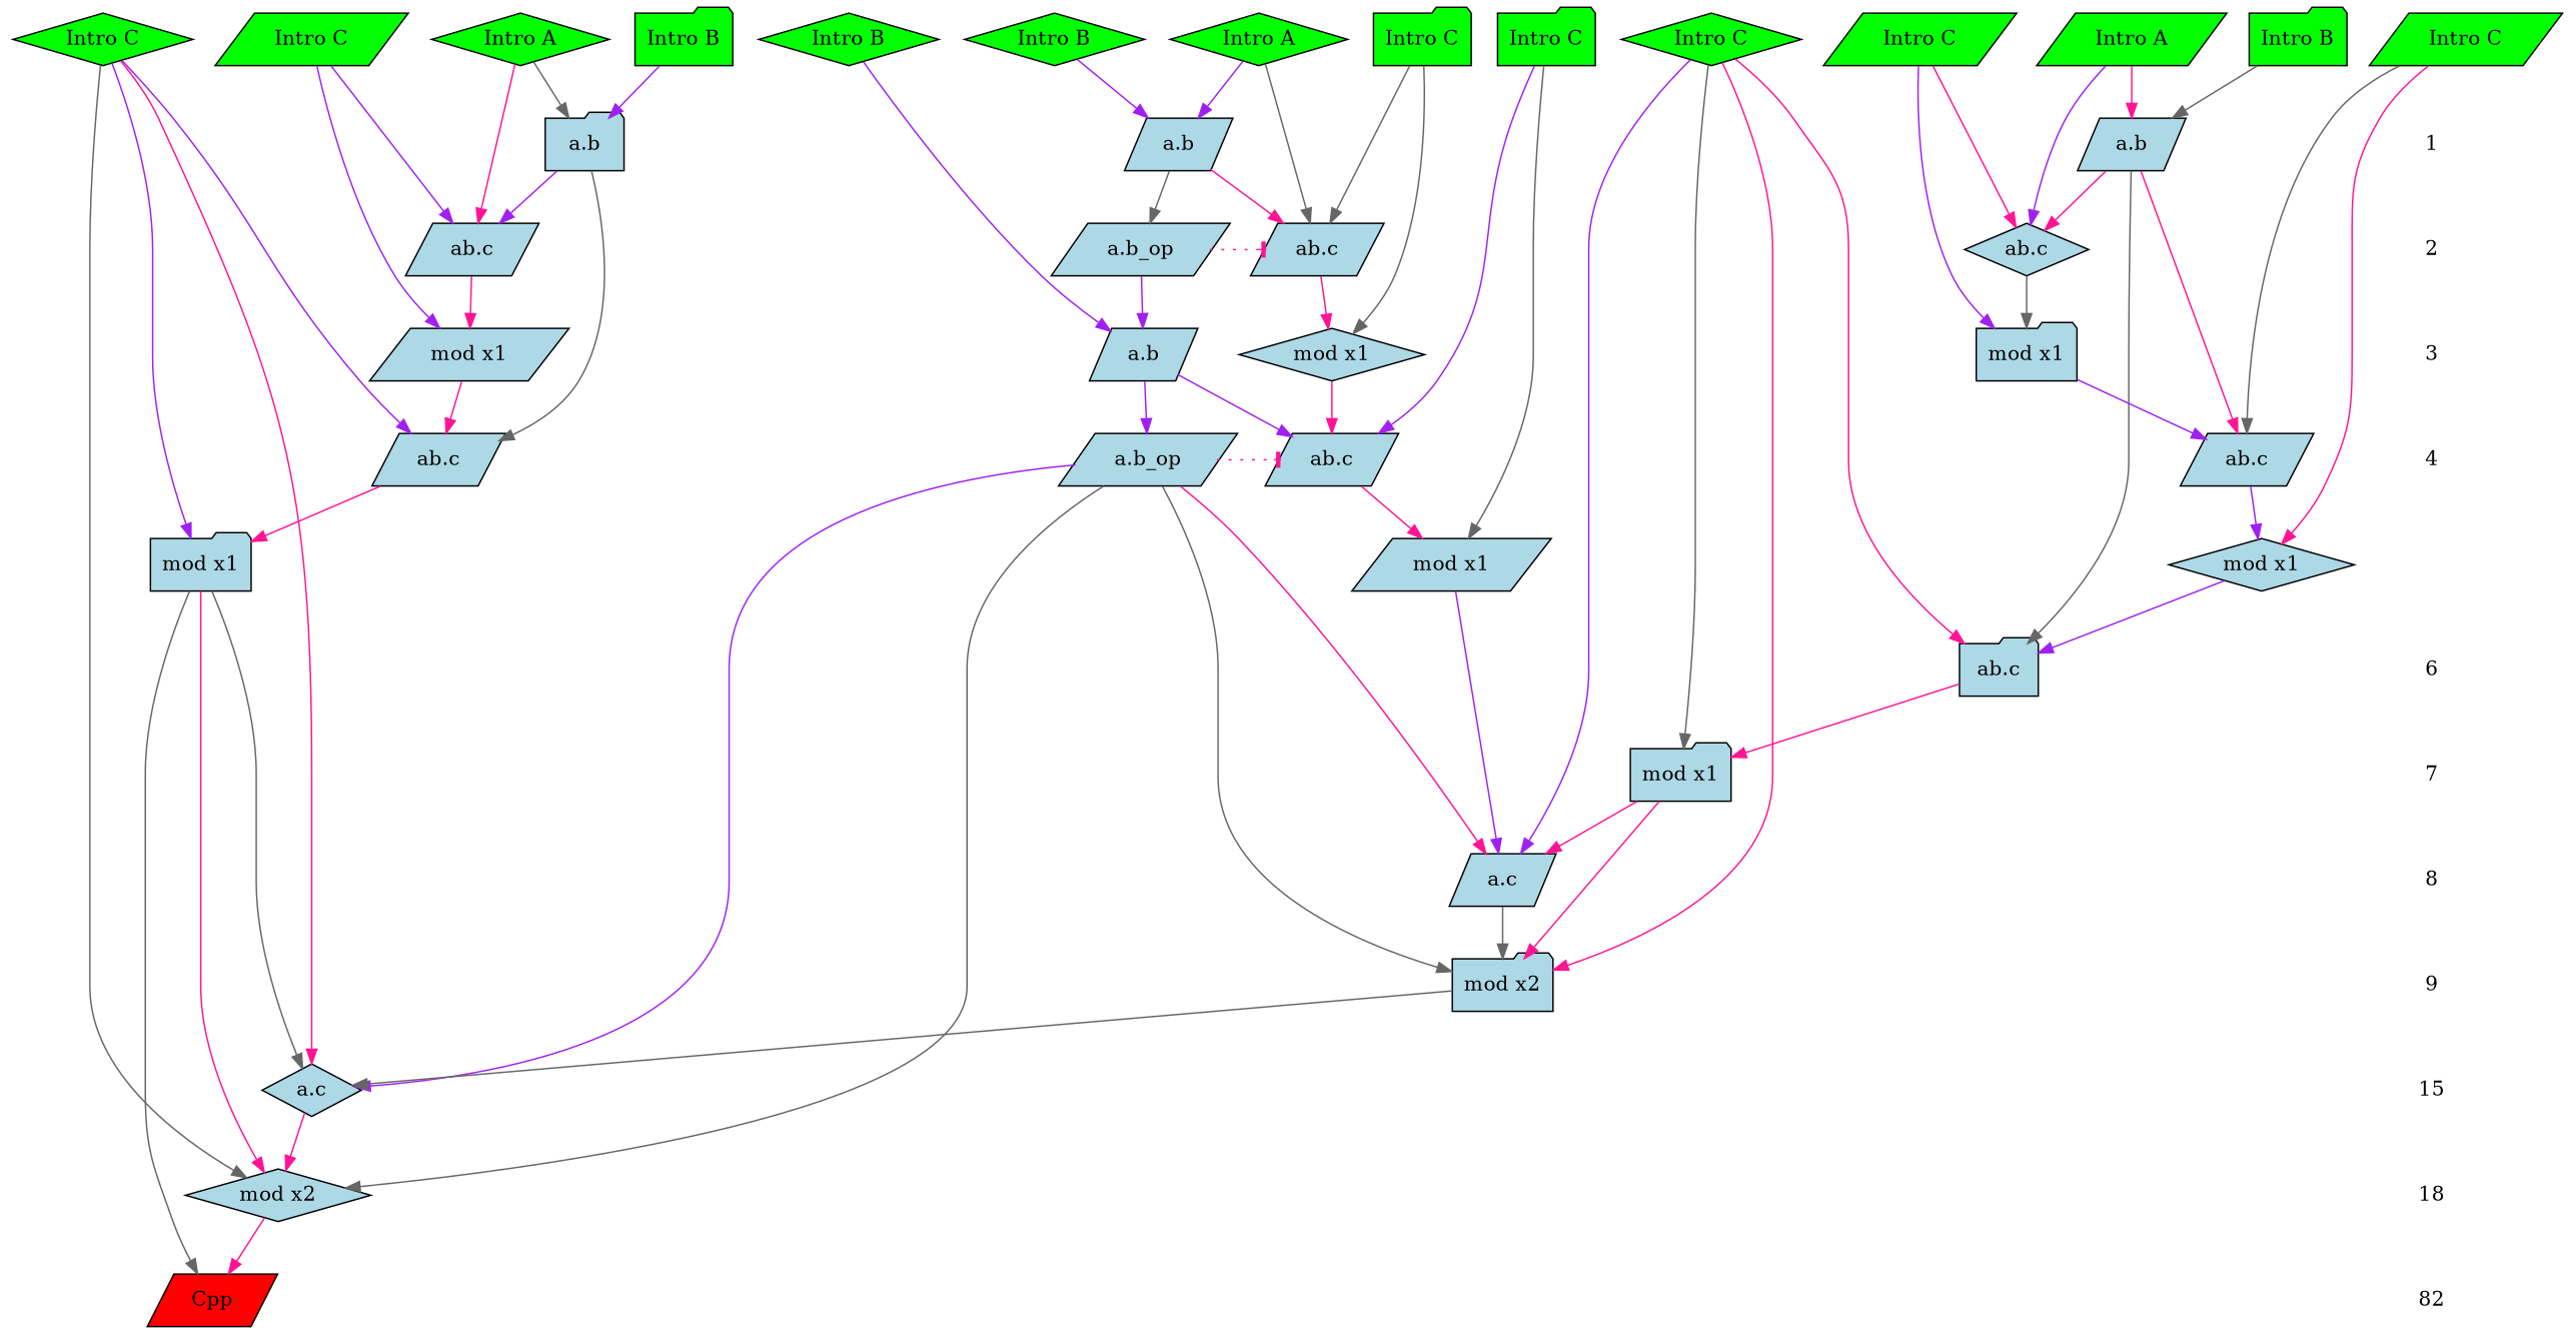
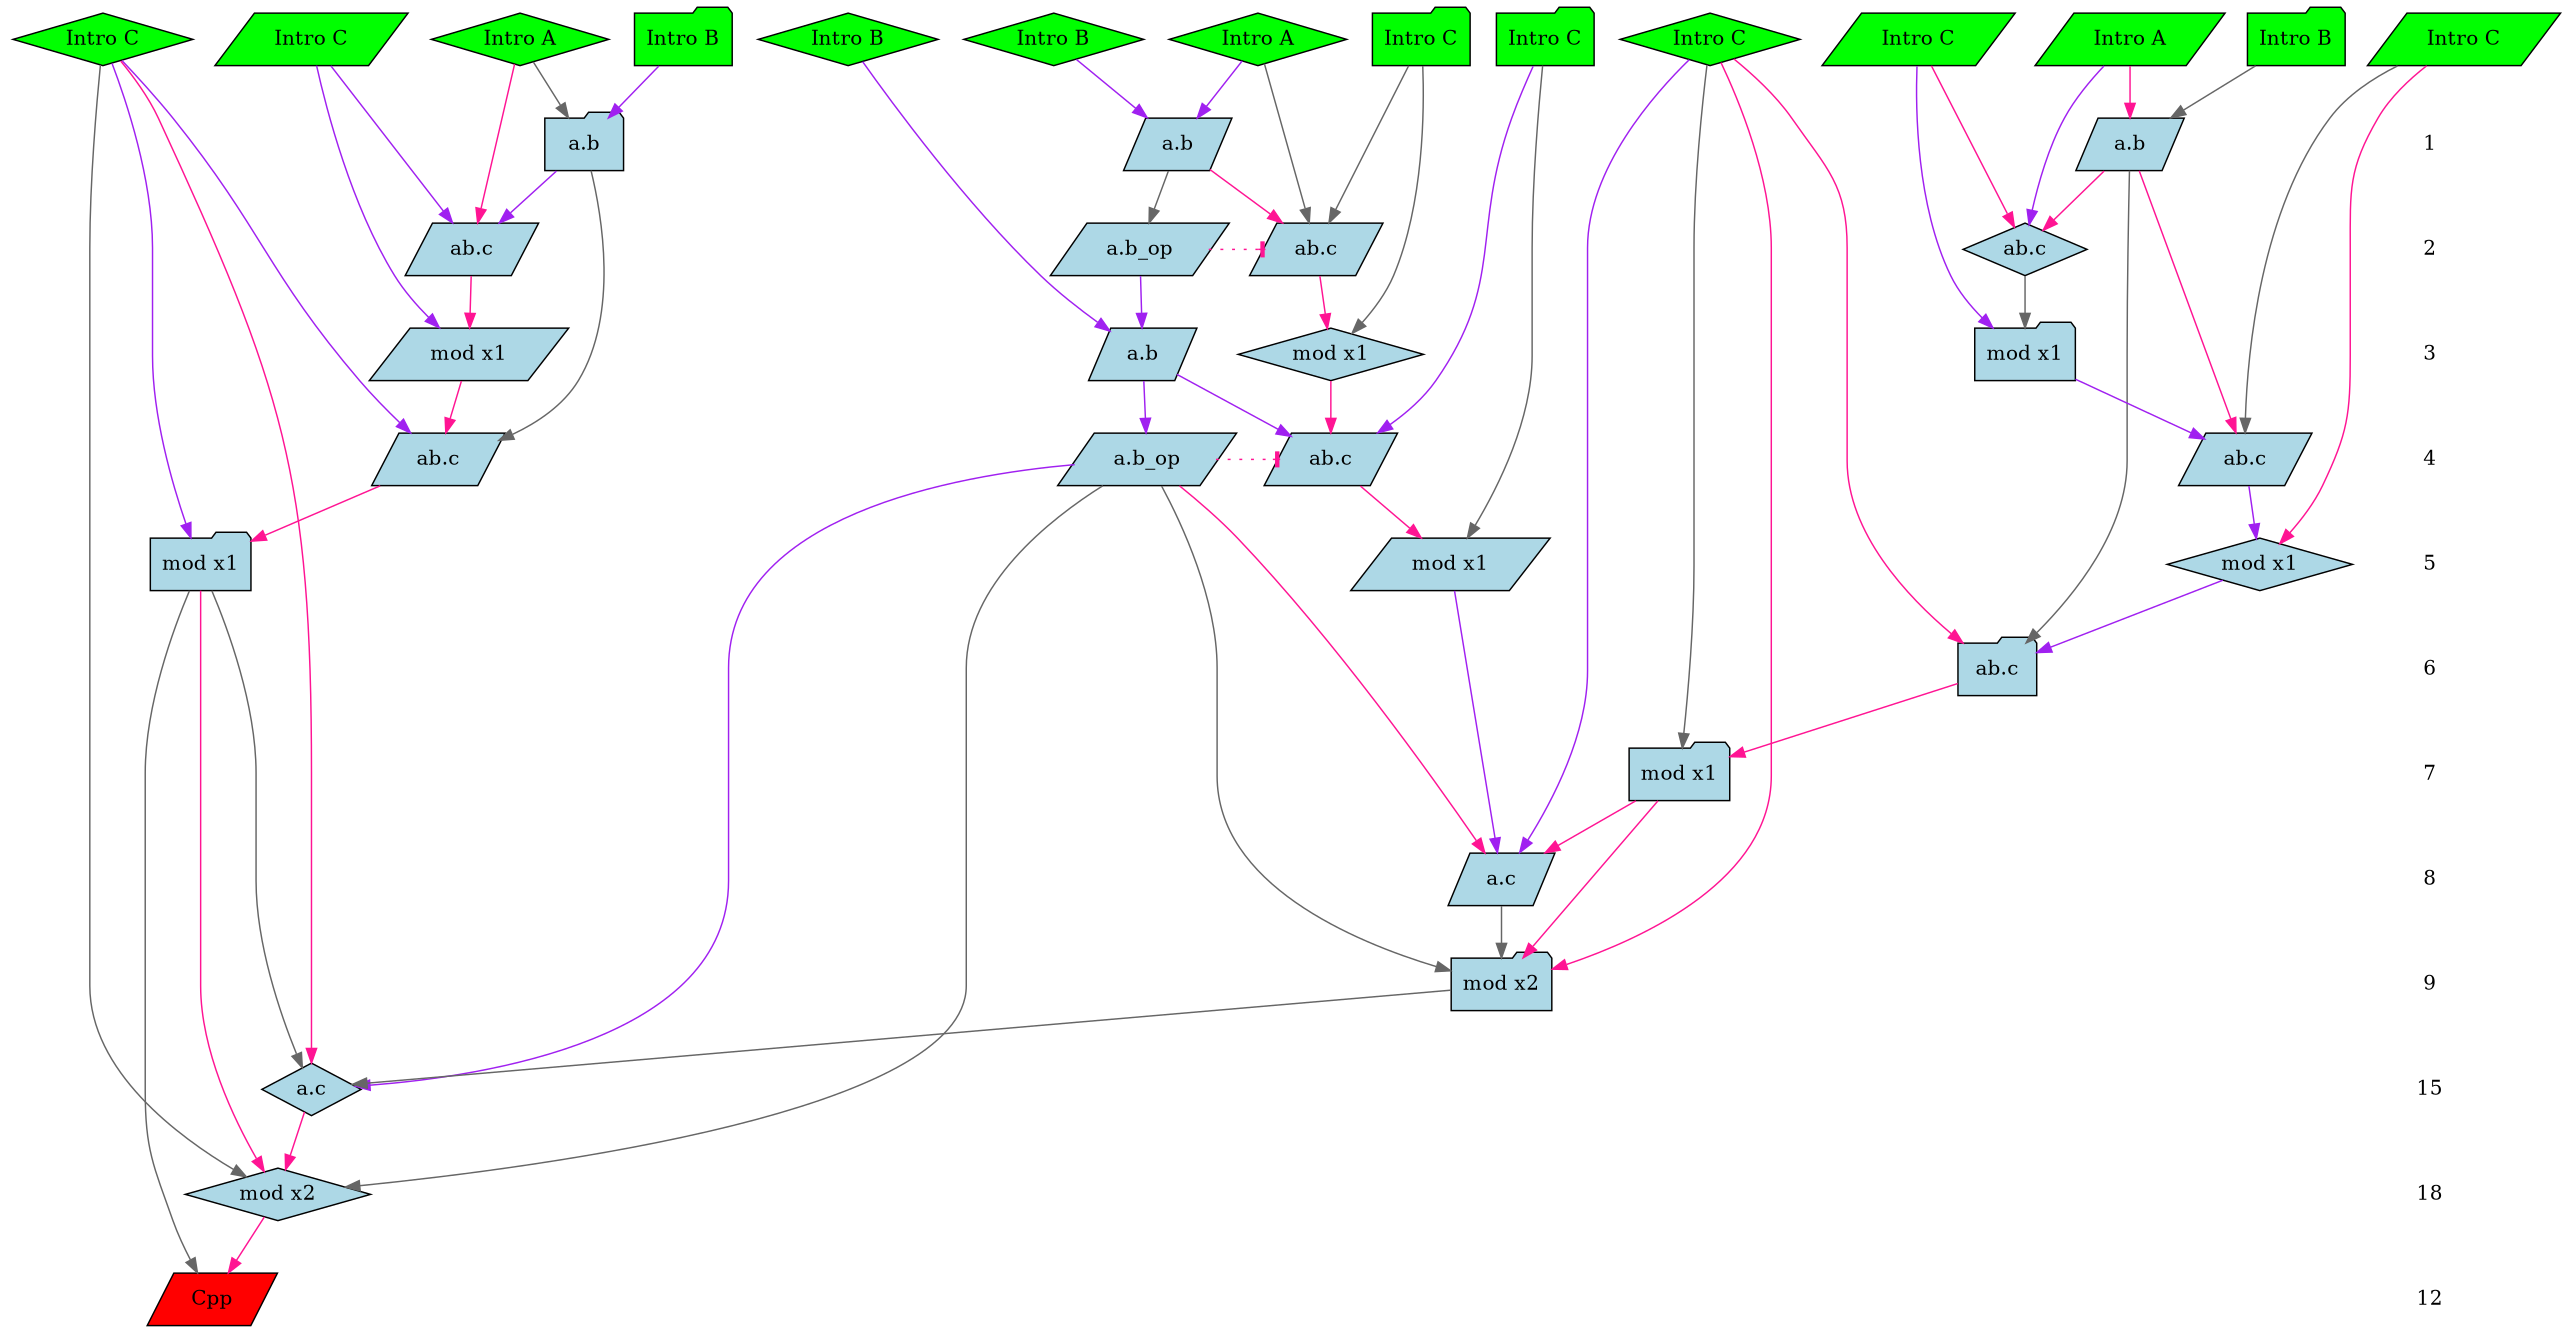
  digraph {
    ranksep=.5
    node [fillcolor=lightblue shape=parallelogram style=filled]
    edge [color=deeppink]
    n1 [fillcolor=green label="Intro B" shape=diamond]
    n2 [fillcolor=green label="Intro B" shape=folder]
    n3 [fillcolor=green label="Intro A" shape=diamond]
    n4 [fillcolor=green label="Intro A"]
    n5 [fillcolor=green label="Intro B" shape=folder]
    n6 [fillcolor=green label="Intro A" shape=diamond]
    n7 [fillcolor=green label="Intro B" shape=diamond]
    n8 [fillcolor=green label="Intro C"]
    n9 [fillcolor=green label="Intro C" shape=diamond]
    n10 [fillcolor=green label="Intro C" shape=folder]
    n11 [fillcolor=green label="Intro C" shape=diamond]
    n12 [fillcolor=green label="Intro C"]
    n13 [fillcolor=green label="Intro C" shape=folder]
    n14 [fillcolor=green label="Intro C"]
    1 [shape=plaintext fillcolor="" style=""]
    n16 [label="a.b"]
    n17 [label="a.b" shape=folder]
    n18 [label="a.b"]
    2 [shape=plaintext fillcolor="" style=""]
    n20 [label="ab.c" shape=diamond]
    n21 [label="ab.c"]
    n22 [label="ab.c"]
    n23 [label="a.b_op"]
    3 [shape=plaintext fillcolor="" style=""]
    n25 [label="mod x1" shape=folder]
    n26 [label="mod x1" shape=diamond]
    n27 [label="mod x1"]
    n28 [label="a.b"]
    4 [shape=plaintext fillcolor="" style=""]
    n30 [label="ab.c"]
    n31 [label="ab.c"]
    n32 [label="ab.c"]
    n33 [label="a.b_op"]
+   5 [shape=plaintext fillcolor="" style=""]
    n35 [label="mod x1" shape=diamond]
    n36 [label="mod x1" shape=folder]
    n37 [label="mod x1"]
    6 [shape=plaintext fillcolor="" style=""]
    n39 [label="ab.c" shape=folder]
    7 [shape=plaintext fillcolor="" style=""]
    n41 [label="mod x1" shape=folder]
    8 [shape=plaintext fillcolor="" style=""]
    n43 [label="a.c"]
    9 [shape=plaintext fillcolor="" style=""]
    n45 [label="mod x2" shape=folder]
    n46 [label=15 shape=plaintext fillcolor="" style=""]
    n47 [label="a.c" shape=diamond]
    n48 [label=18 shape=plaintext fillcolor="" style=""]
    n49 [label="mod x2" shape=diamond]
-   12 [shape=plaintext label=82 fillcolor="" style=""]
+   12 [shape=plaintext fillcolor="" style=""]
    n51 [fillcolor=red label=Cpp]
    subgraph sub_1 {
      rank=same
      n1
      n2
      n3
      n4
      n5
      n6
      n7
      n8
      n9
      n10
      n11
      n12
      n13
      n14
    }
    subgraph sub_2 {
      rank=same
      1
      n16
      n17
      n18
    }
    subgraph sub_3 {
      rank=same
      2
      n20
      n21
      n22
      n23
    }
    subgraph sub_4 {
      rank=same
      3
      n25
      n26
      n27
      n28
    }
    subgraph sub_5 {
      rank=same
      4
      n30
      n31
      n32
      n33
    }
    subgraph sub_6 {
      rank=same
+     5
      n35
      n36
      n37
    }
    subgraph sub_7 {
      rank=same
      6
      n39
    }
    subgraph sub_8 {
      rank=same
      7
      n41
    }
    subgraph sub_9 {
      rank=same
      8
      n43
    }
    subgraph sub_10 {
      rank=same
      9
      n45
    }
    subgraph sub_11 {
      rank=same
      n46
      n47
    }
    subgraph sub_12 {
      rank=same
      n48
      n49
    }
    subgraph sub_13 {
      rank=same
      12
      n51
    }
    n1 -> n28 [color=purple]
    n2 -> n17 [color=purple]
    n3 -> n17 [color=gray40]
    n3 -> n21
    n4 -> n16
    n4 -> n20 [color=purple]
    n5 -> n16 [color=gray40]
    n6 -> n18 [color=purple]
    n6 -> n22 [color=gray40]
    n7 -> n18 [color=purple]
    n8 -> n20
    n8 -> n25 [color=purple]
    n9 -> n39
    n9 -> n41 [color=gray40]
    n9 -> n43 [color=purple]
    n9 -> n45
    n10 -> n32 [color=purple]
    n10 -> n37 [color=gray40]
    n11 -> n31 [color=purple]
    n11 -> n36 [color=purple]
    n11 -> n47
    n11 -> n49 [color=gray40]
    n12 -> n21 [color=purple]
    n12 -> n27 [color=purple]
    n13 -> n22 [color=gray40]
    n13 -> n26 [color=gray40]
    n14 -> n30 [color=gray40]
    n14 -> n35
    1 -> 2 [style=invis color=""]
    n16 -> n20
    n16 -> n30
    n16 -> n39 [color=gray40]
    n17 -> n21 [color=purple]
    n17 -> n31 [color=gray40]
    n18 -> n22
    n18 -> n23 [color=gray40]
    2 -> 3 [style=invis color=""]
    n20 -> n25 [color=gray40]
    n21 -> n27
    n22 -> n26
    n23 -> n22 [arrowhead=tee style=dotted]
    n23 -> n28 [color=purple]
    3 -> 4 [style=invis color=""]
    n25 -> n30 [color=purple]
    n26 -> n32
    n27 -> n31
    n28 -> n32 [color=purple]
    n28 -> n33 [color=purple]
+   4 -> 5 [style=invis color=""]
    n30 -> n35 [color=purple]
    n31 -> n36
    n32 -> n37
    n33 -> n32 [arrowhead=tee style=dotted]
    n33 -> n43
    n33 -> n45 [color=gray40]
    n33 -> n47 [color=purple]
    n33 -> n49 [color=gray40]
+   5 -> 6 [style=invis color=""]
    n35 -> n39 [color=purple]
    n36 -> n47 [color=gray40]
    n36 -> n49
    n36 -> n51 [color=gray40]
    n37 -> n43 [color=purple]
    6 -> 7 [style=invis color=""]
    n39 -> n41
    7 -> 8 [style=invis color=""]
    n41 -> n43
    n41 -> n45
    8 -> 9 [style=invis color=""]
    n43 -> n45 [color=gray40]
    9 -> n46 [style=invis color=""]
    n45 -> n47 [color=gray40]
    n46 -> n48 [style=invis color=""]
    n47 -> n49
    n48 -> 12 [style=invis color=""]
    n49 -> n51
  }
